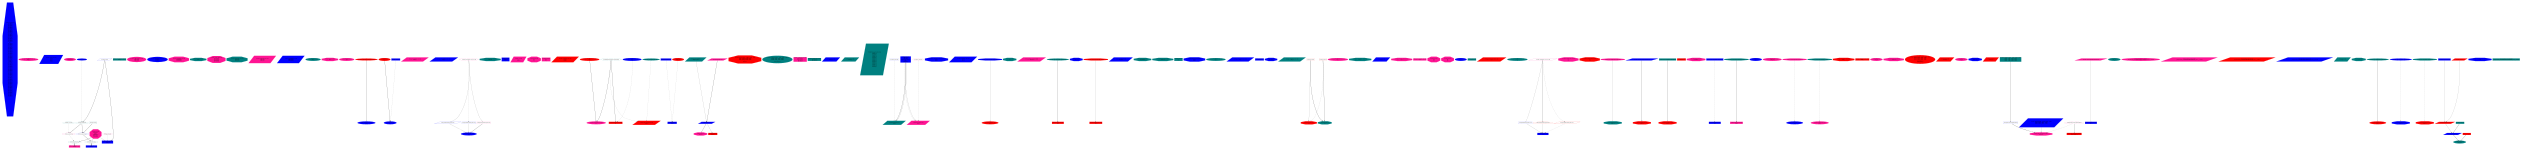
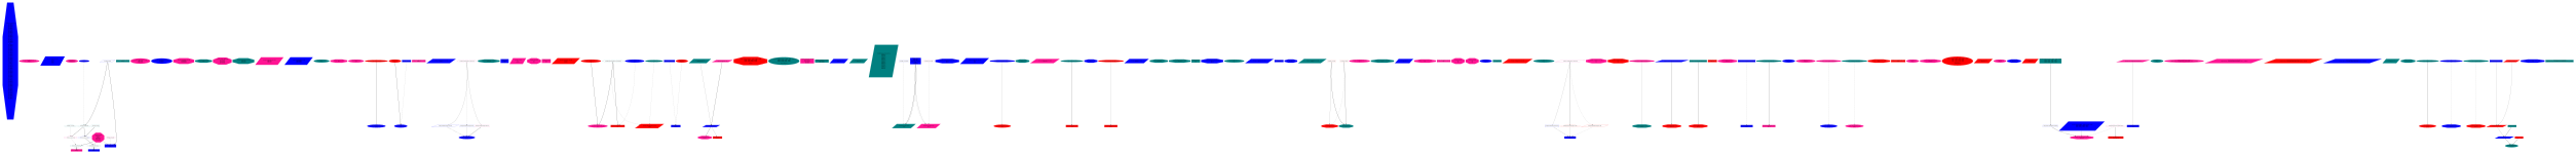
  digraph {
    fontname="Liberation Sans"
    node [color=blue fontname="Liberation Sans" shape=octagon style=filled]
    edge [arrowhead=onormal fontname="Liberation Sans" style=bold]
    n1 [label="VFXValue`1 Boolean (True)\n_vfx_enabled_a\n_vfx_enabled_b\n_vfx_enabled_c\n_vfx_enabled_d\n_vfx_enabled_e\n_vfx_enabled_a\n_vfx_enabled_b\n_vfx_enabled_c\n_vfx_enabled_d\n_vfx_enabled_e\n_vfx_enabled_a\n_vfx_enabled_b\n_vfx_enabled_c\n_vfx_enabled_d\n_vfx_enabled_e\n_vfx_enabled_a\n_vfx_enabled_b\n_vfx_enabled_c\n_vfx_enabled_a\n_vfx_enabled_b\n_vfx_enabled_c\n_vfx_enabled_d\n_vfx_enabled_a\nAlive_a\n_vfx_enabled_b\n_vfx_enabled_c\n_vfx_enabled_d\n_vfx_enabled_e\n_vfx_enabled_f\n_vfx_enabled_a\n_vfx_enabled_b\n_vfx_enabled_c\n_vfx_enabled_d\n_vfx_enabled_e\n_vfx_enabled_a\n_vfx_enabled_b\n_vfx_enabled_c\n_vfx_enabled_d\n_vfx_enabled_e\n_vfx_enabled_a\n_vfx_enabled_b\n_vfx_enabled_c\n_vfx_enabled_a\n_vfx_enabled_b\n_vfx_enabled_c\n_vfx_enabled_a\nAlive_a\n_vfx_enabled_b\n_vfx_enabled_c\n_vfx_enabled_d\n_vfx_enabled_a\n_vfx_enabled_b\n_vfx_enabled_c\n_vfx_enabled_a\n_vfx_enabled_b\n_vfx_enabled_a\n_vfx_enabled_b\n_vfx_enabled_c\n_vfx_enabled_d\n_vfx_enabled_e\n_vfx_enabled_a\n_vfx_enabled_b\n_vfx_enabled_c\n_vfx_enabled_a\n_vfx_enabled_b\n_vfx_enabled_c\n_vfx_enabled_d\n_vfx_enabled_e\n_vfx_enabled_f\n_vfx_enabled_g\n_vfx_enabled_h\n_vfx_enabled_a\n_vfx_enabled_b\n_vfx_enabled_c\n_vfx_enabled_d\n_vfx_enabled_a\n_vfx_enabled_b\n_vfx_enabled_c\n_vfx_enabled_d\n_vfx_enabled_e\n_vfx_enabled_a\n_vfx_enabled_b\n_vfx_enabled_c\n_vfx_enabled_a\n_vfx_enabled_b\n_vfx_enabled_c\n_vfx_enabled_a\n_vfx_enabled_a\n_vfx_enabled_a\n_vfx_enabled_a"]
    n2 [color=deeppink label="VFXValue`1 Float2 ((1000.00, 1000.00))\nCount_a" shape=ellipse]
    n3 [label="VFXValue`1 Float2 ((0.00, 0.00))\nDelay_a\nDelay_a\nDelay_a\nDelay_a" shape=parallelogram]
    n4 [color=deeppink label="VFXValue`1 Float (0,1)\nDelayBeforeLoop" shape=ellipse]
    n5 [color=deeppink label="VFXExpressionCombine Float2\nCount_a" shape=box]
    n6 [color=teal label="VFXExpressionMax Float" style=""]
    n7 [color=deeppink label="VFXExpressionAdd Float" style=""]
    n8 [color=teal label="VFXValue`1 Float (15)" style=""]
    n9 [color=teal label="VFXExpressionMul Float" style=""]
    n10 [label="VFXExpressionAdd Float" style=""]
    n11 [color=teal label="VFXExpressionMax Float" style=""]
    n12 [label="VFXValue`1 Float (1)" shape=parallelogram style=""]
    n13 [label="VFXExpressionCombine Float3\nBox_size_b\nBox_size_b" shape=box]
    n14 [label="VFXValue`1 Float (4)" shape=ellipse]
    n15 [color=deeppink label="VFXValue`1 Float (0)\nLifetimeLoss_a\nradius_a\nradius_a\nalphaThreshold\nLifetimeLoss_a\n_CracksActive"]
    n16 [label="VFXExpressionCombine Float2\nCount_a" shape=box]
    n17 [color=teal label="VFXValue`1 Float (5)" shape=box style=""]
    n18 [color=teal label="VFXValue`1 Float2 ((300.00, 300.00))\nCount_a" shape=box]
    n19 [color=deeppink label="VFXValue`1 Float3 ((-0.20, 5.64, 0.65))\nbounds_center\nbounds_center\nbounds_center" shape=ellipse]
    n20 [label="VFXValue`1 Float3 ((20.00, 10.00, 20.00))\nbounds_size\nbounds_size\nbounds_size" shape=ellipse]
    n21 [color=deeppink label="VFXValue`1 Float3 ((0.33, 0.50, 0.50))\nboundsPadding\nboundsPadding\nboundsPadding"]
    n22 [color=teal label="VFXMeshValue Mesh (33656)\nmesh"]
    n23 [color=deeppink label="VFXValue`1 Uint32 (4294967295)\nsubMeshMask\nsubMeshMask\nsubMeshMask\nsubMeshMask"]
    n24 [color=teal label="VFXValue`1 Float3 ((-0.01, 1.40, -0.02))\nbounds_center\nbounds_center\nbounds_center"]
    n25 [color=deeppink label="VFXValue`1 Float3 ((3.00, 3.96, 3.06))\nbounds_size\nbounds_size\nbounds_size" shape=parallelogram]
    n26 [label="VFXValue`1 Float3 ((0.50, 0.50, 0.50))\nboundsPadding\nboundsPadding\nboundsPadding" shape=parallelogram]
    n27 [color=teal label="VFXMeshValue Mesh (33834)\nmesh" shape=ellipse]
    n28 [color=deeppink label="VFXMeshValue Mesh (33656)\nmesh"]
    n29 [color=deeppink label="VFXMeshValue Mesh (33824)\nmesh" shape=ellipse]
    n30 [label="VFXExpressionBakeGradient Float3\nColor_a" shape=ellipse]
    n31 [color=red label="VFXValue`1 ColorGradient (UnityEngine.Gradient)" shape=ellipse]
    n32 [color=red label="VFXValue`1 Float (2,5)\nA_b" shape=ellipse]
    n33 [label="VFXExpressionMul Float\nB_b" shape=ellipse]
    n34 [label="VFXValue`1 Float (4,81)" shape=box]
-   n35 [color=deeppink label="VFXValue`1 Float3 ((0.00, 0.01, 0.00))\nPosition_c" shape=parallelogram]
+   n35 [color=deeppink label="VFXValue`1 Float3 ((0.00, 0.01, 0.00))\nPosition_c" shape=box]
    n36 [label="VFXValue`1 Float3 ((90.00, 0.00, 0.00))\nAngle_d" shape=parallelogram]
    n37 [label="VFXExpressionCombine Float3\nColor_e" shape=ellipse]
    n38 [label="VFXExpressionExtractComponent Float" shape=parallelogram style=""]
    n39 [color=deeppink label="VFXValue`1 Float4 ((0.03, 0.01, 0.00, 1.00))" shape=ellipse style=""]
    n40 [label="VFXExpressionExtractComponent Float" shape=box style=""]
    n41 [color=deeppink label="VFXExpressionExtractComponent Float" shape=box style=""]
    n42 [color=teal label="VFXTexture2DValue Texture2D (33826)\nmainTexture"]
    n43 [label="VFXValue`1 Float (2)\nA_a\nlacunarity_a\nB_a" shape=box]
    n44 [color=deeppink label="VFXValue`1 Float (3)\nB_a\nLifetime_a" shape=parallelogram]
    n45 [color=deeppink label="VFXValue`1 Float (-360)\nA_b\nA_c\nA_c"]
    n46 [color=deeppink label="VFXValue`1 Float (360)\nB_b\nB_c\nB_c" shape=box]
    n47 [color=red label="VFXValue`1 Float3 ((0.00, 1.66, 0.00))\nVelocity_c\nVelocity_e" shape=parallelogram]
    n48 [color=red label="VFXValue`1 Float3 ((-2.00, 0.00, -2.00))\nA_d" shape=ellipse]
    n49 [color=deeppink label="VFXExpressionTransformVector Float3\nA_e" shape=ellipse]
    n50 [label="VFXValue`1 Float3 ((2.00, 2.00, 2.00))\nB_d" shape=ellipse]
    n51 [color=red label="VFXExpressionTransformVector Float3\nB_e" shape=box]
    n52 [label="VFXExpressionPow Float\nrNorm_e" shape=box]
    n53 [label="VFXExpressionRandom Float" shape=box]
    n54 [color=red label="VFXValue`1 Float (0,5)\nroughness_a" shape=ellipse]
    n55 [color=deeppink label="VFXExpressionSin Float\nsinTheta_e"]
    n56 [label="VFXExpressionMul Float" shape=parallelogram]
    n57 [color=red label="VFXExpressionCos Float\ncosTheta_e" shape=box]
    n58 [color=teal label="VFXValue`1 Float (6,283185)\narcSphere_arc_b" shape=parallelogram]
    n59 [color=deeppink label="VFXExpressionRandom Float" shape=parallelogram]
    n60 [color=red label="VFXValue`1 Matrix4x4 (2.22000	0.00000	0.00000	0.00000\n0.00000	0.00000	2.22000	0.00000\n0.00000	-2.22000	0.00000	0.00000\n0.00000	0.00000	0.00000	1.00000\n)\ntransform_e"]
    n61 [color=teal label="VFXValue`1 Matrix4x4 (0.45045	0.00000	0.00000	0.00000\n0.00000	0.00000	0.45045	0.00000\n0.00000	-0.45045	0.00000	0.00000\n0.00000	0.00000	0.00000	1.00000\n)\ninverseTranspose_e" shape=ellipse]
    n62 [color=deeppink label="VFXValue`1 Float3 ((0.00, 0.00, 0.00))\nPlane_position_a\nPlane_position_a\nBox_center_b\nBox_center_b" shape=box]
    n63 [color=teal label="VFXValue`1 Float3 ((0.00, 1.00, 0.00))\nPlane_normal_a\nPlane_normal_a" shape=box]
    n64 [label="VFXValue`1 Float (0,42)\nBounce_a" shape=parallelogram]
    n65 [color=teal label="VFXValue`1 Float (0,69)\nFriction_a" shape=parallelogram]
    n66 [color=teal label="VFXBuiltInExpression Float (DeltaTime)\ndeltaTime_a\ndeltaTime_b\ndeltaTime_c\ndeltaTime_d\ndeltaTime_a\ndeltaTime_b\ndeltaTime_c\ndeltaTime_d\ndeltaTime_a\ndeltaTime_b\ndeltaTime_c\ndeltaTime_d\ndeltaTime_a\ndeltaTime_b\ndeltaTime_a\ndeltaTime_a\ndeltaTime_b\ndeltaTime_c" shape=parallelogram]
    n67 [label="VFXValue`1 Float (1)\ncolliderSign_a\ncolliderSign_a\ninvSoftParticlesFadeDistance\nA_b\nFriction_a\nvolumeFactor_b" shape=box]
    n68 [color=teal label="VFXExpressionCombine Float3\nScale_b" shape=parallelogram]
    n69 [color=deeppink label="VFXExpressionCombine Float3\nScale_b" shape=parallelogram]
    n70 [label="VFXValue`1 Float4 ((0.00, 1.00, 0.00, 0.00))\nplane_a\nplane_a"]
    n71 [label="VFXValue`1 Float3 ((0.00, -9.81, 0.00))\nForce_b\nForce_b" shape=parallelogram]
    n72 [color=red label="VFXExpressionBakeCurve Float4\nSize_a" shape=ellipse]
    n73 [label="VFXValue`1 Curve (UnityEngine.AnimationCurve)"]
    n74 [label="VFXValue`1 Float (1,35)" shape=box style=""]
    n75 [color=teal label="VFXValue`1 Float (8,85)\nSize_c"]
    n76 [color=deeppink label="VFXTexture2DValue Texture2D (33828)\nmainTexture" shape=parallelogram]
    n77 [color=red label="VFXExpressionBakeCurve Float4\nSize_b" shape=box]
    n78 [color=teal label="VFXValue`1 Curve (UnityEngine.AnimationCurve)" shape=ellipse]
    n79 [label="VFXValue`1 Float (2,2)\nSize_c"]
    n80 [color=red label="VFXExpressionBakeGradient Float3\nColor_d" shape=box]
    n81 [color=red label="VFXValue`1 ColorGradient (UnityEngine.Gradient)"]
    n82 [label="VFXValue`1 Float2 ((8.00, 8.00))\nflipBookSize" shape=parallelogram]
    n83 [color=teal label="VFXValue`1 Float2 ((0.13, 0.13))\ninvFlipBookSize"]
    n84 [color=teal label="VFXTexture2DValue Texture2D (33830)\nmainTexture"]
    n85 [color=teal label="VFXValue`1 Float (1,5)\nB_b\nA_a" shape=box]
    n86 [label="VFXAttributeExpression Float3 (position)\nValue_d\nValue_d"]
    n87 [color=teal label="VFXValue`1 Float3 ((-5.00, 0.00, -5.00))\nA_f" shape=ellipse]
    n88 [label="VFXValue`1 Float3 ((5.00, 5.00, 5.00))\nB_f" shape=parallelogram]
    n89 [label="VFXValue`1 Float (0,34)\nBounce_a" shape=box]
    n90 [label="VFXValue`1 Float (25)\nFrameRate_a"]
    n91 [color=teal label="VFXValue`1 Float3 ((0.00, 2.00, 0.00))\nForce_b" shape=parallelogram]
    n92 [color=red label="VFXExpressionSubtract Float\nA_a"]
    n93 [color=red label="VFXValue`1 Float (0)" shape=box style=""]
    n94 [color=teal label="VFXExpressionAdd Float\nB_a"]
    n95 [color=red label="VFXValue`1 Float (0)" shape=box style=""]
    n96 [color=deeppink label="VFXValue`1 Float (0)" shape=ellipse style=""]
    n97 [color=deeppink label="VFXValue`1 Float3 ((-70.00, 20.00, 0.00))\nA_c" shape=ellipse]
    n98 [color=teal label="VFXValue`1 Float3 ((-90.00, -20.00, 0.00))\nB_c"]
    n99 [label="VFXValue`1 Uint32 (20)\ncount_a" shape=parallelogram]
    n100 [color=deeppink label="VFXValue`1 Float3 ((-7.00, 0.00, -7.00))\nA_b"]
    n101 [color=deeppink label="VFXValue`1 Float3 ((7.00, 7.00, 7.00))\nB_b" shape=box]
    n102 [color=deeppink label="VFXValue`1 Float (0,2)\nA_c\nA_b\nA_g"]
    n103 [color=deeppink label="VFXValue`1 Float (0,4)\nB_c\nB_b\nB_g"]
    n104 [label="VFXValue`1 Float (1,6)\nA_a" shape=ellipse]
    n105 [color=teal label="VFXValue`1 Float (1,8)\nB_a" shape=box]
    n106 [color=red label="VFXValue`1 Float3 ((0.00, 360.00, 0.00))\nA_c" shape=parallelogram]
    n107 [color=teal label="VFXValue`1 Float3 ((0.00, -360.00, 0.00))\nB_c" shape=ellipse]
    n108 [label="VFXExpressionCombine Float3\nColor_a" shape=box]
    n109 [label="VFXExpressionExtractComponent Float" shape=box style=""]
    n110 [color=deeppink label="VFXValue`1 Float4 ((0.18, 0.07, 0.05, 1.00))" shape=parallelogram style=""]
    n111 [color=red label="VFXExpressionExtractComponent Float" style=""]
    n112 [color=red label="VFXExpressionExtractComponent Float" shape=parallelogram style=""]
    n113 [color=deeppink label="VFXValue`1 Float3 ((1.00, 1.00, 1.00))\nA_c\nA_b"]
    n114 [color=red label="VFXValue`1 Float3 ((0.80, 0.80, 1.00))\nB_c\nB_b"]
    n115 [color=teal label="VFXExpressionBakeCurve Float4\nScale_x_d"]
    n116 [color=deeppink label="VFXValue`1 Curve (UnityEngine.AnimationCurve)"]
    n117 [color=red label="VFXExpressionBakeCurve Float4\nScale_y_d"]
    n118 [label="VFXValue`1 Curve (UnityEngine.AnimationCurve)" shape=parallelogram]
    n119 [color=red label="VFXExpressionBakeCurve Float4\nScale_z_d"]
    n120 [color=teal label="VFXValue`1 Curve (UnityEngine.AnimationCurve)" shape=box]
    n121 [color=red label="VFXValue`1 Float (2,99)\nSize_e" shape=box]
    n122 [color=deeppink label="VFXTexture2DValue Texture2D (0)\nmainTexture"]
    n123 [label="VFXExpressionBakeCurve Float4\nSize_a" shape=box]
    n124 [label="VFXValue`1 Curve (UnityEngine.AnimationCurve)" shape=box]
    n125 [color=deeppink label="VFXExpressionBakeGradient Float3\nColor_b" shape=box]
    n126 [color=teal label="VFXValue`1 ColorGradient (UnityEngine.Gradient)"]
    n127 [label="VFXValue`1 Float (0,17)\nSize_c" shape=ellipse]
    n128 [color=deeppink label="VFXTexture2DValue Texture2D (1540)\nmainTexture" shape=ellipse]
    n129 [label="VFXExpressionBakeCurve Float4\nSize_b" shape=ellipse]
    n130 [color=deeppink label="VFXValue`1 Curve (UnityEngine.AnimationCurve)"]
    n131 [color=deeppink label="VFXExpressionBakeGradient Float3\nColor_c" shape=ellipse]
    n132 [color=teal label="VFXValue`1 ColorGradient (UnityEngine.Gradient)"]
    n133 [color=red label="VFXValue`1 Float3 ((2.77, 25.90, 18.80))\nScale_e"]
    n134 [color=red label="VFXValue`1 Float3 ((10.26, -8.31, 0.03))\nAngle_f" shape=box]
    n135 [color=deeppink label="VFXValue`1 Float (0,59)\nSize_h" shape=ellipse]
    n136 [color=deeppink label="VFXTexture2DValue Texture2D (1540)\nmainTexture"]
    n137 [color=red label="VFXValue`1 Matrix4x4 (1.00000	0.00000	0.00000	0.00000\n0.00000	1.00000	0.00000	0.00000\n0.00000	0.00000	1.00000	0.00000\n0.00000	0.00000	0.00000	1.00000\n)\nInvFieldTransform_a\nFieldTransform_a" shape=ellipse]
    n138 [color=red label="VFXValue`1 Float (2,53)\nIntensity_a" shape=parallelogram]
    n139 [color=deeppink label="VFXValue`1 Float (0,81)\nDrag_a" shape=ellipse]
    n140 [label="VFXValue`1 Float (2,04)\nfrequency_a"]
    n141 [color=red label="VFXValue`1 Int32 (1)\noctaves_a" shape=parallelogram]
    n142 [color=deeppink label="VFXExpressionTransformMatrix Matrix4x4\ntransform_b"]
    n143 [color=deeppink label="VFXExpressionInverseTRSMatrix Matrix4x4" shape=ellipse style=""]
    n144 [color=red label="VFXExpressionTransposeMatrix Matrix4x4\ninverseTranspose_b" shape=box]
    n145 [label="VFXExpressionTransformMatrix Matrix4x4" shape=box style=""]
    n146 [color=teal label="VFXBuiltInExpression Matrix4x4 (LocalToWorld)" shape=ellipse style=""]
    n147 [color=red label="VFXExpressionTransformVector Float3\nVelocity_d" shape=parallelogram]
    n148 [color=teal label="VFXValue`1 Matrix4x4 (1.00000	0.00000	0.00000	0.00000\n0.00000	1.00000	0.00000	0.19864\n0.00000	0.00000	1.00000	0.00000\n0.00000	0.00000	0.00000	1.00000\n)" shape=box]
    n149 [label="VFXValue`1 Matrix4x4 (0.88195	0.00000	0.00000	0.00000\n0.00000	0.88195	0.00000	0.00000\n0.00000	0.00000	0.88195	0.00000\n0.00000	0.00000	0.00000	1.00000\n)" shape=parallelogram]
    n150 [color=teal label="VFXValue`1 Float3 ((0.00, 0.59, 0.00))" shape=ellipse]
    n151 [label="VFXExpressionBakeCurve Float4\nSize_a" shape=box]
    n152 [color=deeppink label="VFXValue`1 Curve (UnityEngine.AnimationCurve)" shape=parallelogram]
    n153 [color=deeppink label="VFXValue`1 Float (1,35)" shape=ellipse style=""]
    n154 [color=teal label="VFXValue`1 Float (14,9)\nSize_c" shape=ellipse]
    n155 [color=deeppink label="VFXTexture2DValue Texture2D (33832)\n_SampleTexture2D_913c45d539004fe1a0fc1ea3dbdf6ade_Texture_1_Texture2D" shape=ellipse]
    n156 [color=deeppink label="VFXTexture2DValue Texture2D (1736)\n_SampleTexture2D_e2cc0c2e36c245b4ab3214c46fb8a78f_Texture_1_Texture2D" shape=parallelogram]
    n157 [color=red label="VFXTexture2DValue Texture2D (1734)\n_SampleTexture2D_a19c8771f5a241afb37d308eeeac593b_Texture_1_Texture2D" shape=parallelogram]
    n158 [label="VFXTexture2DValue Texture2D (1740)\n_SampleTexture2D_7d2ece2bd11943efb4c263a40111f188_Texture_1_Texture2D" shape=parallelogram]
    n159 [color=teal label="VFXValue`1 Float (26)\nA_a" shape=parallelogram]
    n160 [color=teal label="VFXValue`1 Float (128,9)\nB_a"]
    n161 [color=red label="VFXExpressionBakeCurve Float4\nScale_x_c" shape=ellipse]
    n162 [color=teal label="VFXValue`1 Curve (UnityEngine.AnimationCurve)" shape=ellipse]
    n163 [label="VFXExpressionBakeCurve Float4\nScale_y_c"]
    n164 [label="VFXValue`1 Curve (UnityEngine.AnimationCurve)" shape=ellipse]
    n165 [color=red label="VFXExpressionBakeCurve Float4\nScale_z_c"]
    n166 [color=teal label="VFXValue`1 Curve (UnityEngine.AnimationCurve)"]
    n167 [color=teal label="VFXExpressionMul Float\n_CracksActive" shape=ellipse]
    n168 [label="VFXExpressionDivide Float" shape=parallelogram]
    n169 [color=red label="VFXExpressionSubtract Float" shape=parallelogram]
    n170 [label="VFXAttributeExpression Float (age)" shape=box]
    n171 [color=red label="VFXValue`1 Float (0,7)" shape=parallelogram]
    n172 [color=teal label="VFXValue`1 Float (0,3)" shape=box]
    n173 [color=red label="VFXValue`1 Float (10)" shape=box]
    n174 [label="VFXValue`1 Float4 ((0.04, 0.01, 0.14, 0.00))\n_Color"]
    n175 [color=teal label="VFXTexture2DValue Texture2D (33832)\n_SampleTexture2D_913c45d539004fe1a0fc1ea3dbdf6ade_Texture_1_Texture2D" shape=box]
    n6 -> n5 [headlabel=0 style=solid]
    n6 -> n5 [arrowhead=diamond headlabel=1]
    n7 -> n6 [arrowhead=diamond headlabel=0 style=dashed]
    n8 -> n7 [headlabel=0 style=dashed]
    n9 -> n7 [headlabel=1]
    n9 -> n10 [arrowhead=diamond headlabel=1]
    n10 -> n11 [arrowhead=diamond headlabel=0]
    n11 -> n16 [arrowhead=diamond headlabel=0]
    n11 -> n16 [headlabel=1]
    n12 -> n9 [headlabel=0]
    n12 -> n13 [arrowhead=diamond headlabel=0]
    n14 -> n9 [headlabel=1 style=dashed]
    n15 -> n6 [headlabel=1]
    n15 -> n11 [headlabel=1 style=solid]
    n15 -> n13 [headlabel=1 style=solid]
    n17 -> n10 [headlabel=0]
    n31 -> n30
    n32 -> n33 [arrowhead=diamond headlabel=0]
    n34 -> n33 [arrowhead=diamond headlabel=1 style=dashed]
    n38 -> n37 [headlabel=0 style=solid]
    n39 -> n38 [style=solid]
    n39 -> n40 [arrowhead=diamond style=dashed]
    n39 -> n41 [style=solid]
    n40 -> n37 [arrowhead=diamond headlabel=1 style=solid]
    n41 -> n37 [headlabel=2]
    n48 -> n49 [arrowhead=diamond headlabel=1]
    n50 -> n51 [arrowhead=diamond headlabel=1 style=dashed]
    n53 -> n52 [arrowhead=diamond headlabel=0 style=dashed]
    n54 -> n52 [headlabel=1 style=dashed]
    n56 -> n55
    n56 -> n57 [arrowhead=diamond style=solid]
    n58 -> n56 [headlabel=0 style=solid]
    n59 -> n56 [arrowhead=diamond headlabel=1]
    n67 -> n68 [headlabel=0]
    n67 -> n68 [headlabel=2 style=solid]
    n67 -> n69 [headlabel=0 style=dashed]
    n67 -> n69 [headlabel=2 style=solid]
    n73 -> n72 [arrowhead=diamond style=solid]
    n74 -> n68 [headlabel=1 style=dashed]
    n78 -> n77 [arrowhead=diamond]
    n81 -> n80 [arrowhead=diamond style=solid]
    n93 -> n92 [arrowhead=diamond headlabel=0 style=solid]
    n93 -> n94 [arrowhead=diamond headlabel=0]
    n95 -> n92 [headlabel=1 style=dashed]
    n95 -> n94 [arrowhead=diamond headlabel=1]
    n96 -> n13 [headlabel=2 style=dashed]
    n109 -> n108 [arrowhead=diamond headlabel=0 style=solid]
    n110 -> n109 [style=solid]
    n110 -> n111
    n110 -> n112 [arrowhead=diamond style=dashed]
    n111 -> n108 [arrowhead=diamond headlabel=1 style=solid]
    n112 -> n108 [arrowhead=diamond headlabel=2 style=dashed]
    n116 -> n115 [style=solid]
    n118 -> n117 [arrowhead=diamond]
    n120 -> n119
    n124 -> n123 [arrowhead=diamond style=dashed]
    n126 -> n125 [arrowhead=diamond]
    n130 -> n129 [arrowhead=diamond style=dashed]
    n132 -> n131 [arrowhead=diamond style=dashed]
    n143 -> n142 [arrowhead=diamond style=dashed]
    n143 -> n144
    n145 -> n142 [arrowhead=diamond headlabel=0]
    n146 -> n49 [headlabel=0]
    n146 -> n51 [headlabel=0]
    n146 -> n147 [arrowhead=diamond headlabel=0 style=dashed]
    n148 -> n145 [headlabel=1]
    n149 -> n142 [arrowhead=diamond headlabel=1 style=solid]
    n150 -> n147 [headlabel=1 style=dashed]
    n152 -> n151 [style=solid]
    n153 -> n69 [arrowhead=diamond headlabel=1 style=dashed]
    n162 -> n161
    n164 -> n163 [arrowhead=diamond style=dashed]
    n166 -> n165 [style=dashed]
    n168 -> n167 [arrowhead=diamond headlabel=0]
    n169 -> n168 [arrowhead=diamond headlabel=0 style=solid]
    n170 -> n169 [headlabel=0 style=solid]
    n171 -> n169 [arrowhead=diamond headlabel=1 style=solid]
    n172 -> n168 [headlabel=1]
    n173 -> n167 [headlabel=1]
  }
